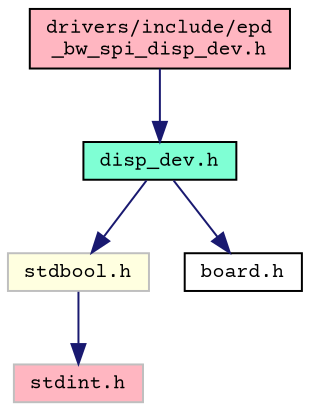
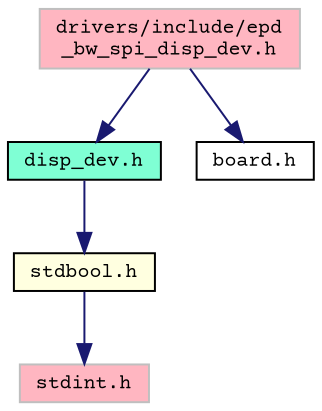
  digraph {
    fontname="Courier Prime"
    node [color=black fillcolor=lightpink fontname="Courier Prime" fontsize=10 shape=record style=filled]
    edge [color=midnightblue fontname="Courier Prime" fontsize=10 labelfontname=Helvetica labelfontsize=10 style=solid]
-   n1 [fontcolor=black height=0.2 label="drivers/include/epd\l_bw_spi_disp_dev.h" width=0.4]
+   n1 [color=grey75 fontcolor=black height=0.2 label="drivers/include/epd\l_bw_spi_disp_dev.h" width=0.4]
    n2 [fillcolor=aquamarine height=0.2 label="disp_dev.h" width=0.4]
-   n3 [color=grey75 fillcolor=lightyellow height=0.2 label="stdbool.h" width=0.4]
+   n3 [fillcolor=lightyellow height=0.2 label="stdbool.h" width=0.4]
    n4 [fillcolor=white height=0.2 label="board.h" width=0.4]
    n5 [color=grey75 height=0.2 label="stdint.h" width=0.4]
    n1 -> n2
    n2 -> n3
-   n2 -> n4
+   n1 -> n4
    n3 -> n5
  }
